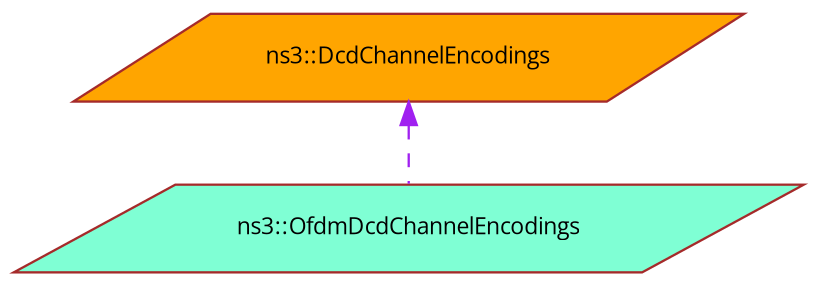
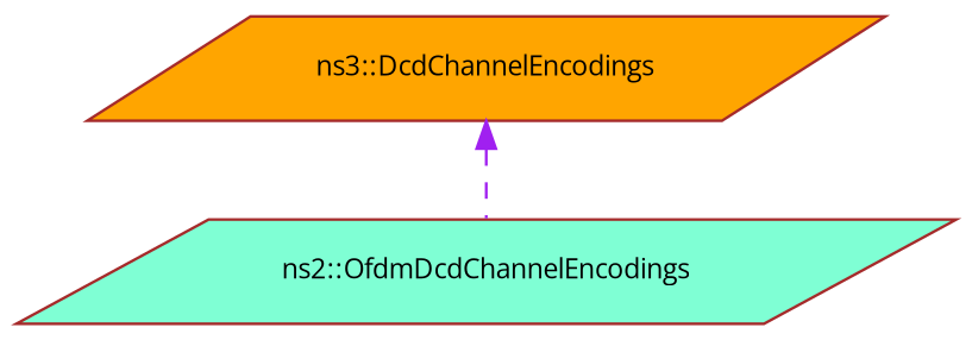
  digraph {
    fontname="Open Sans"
    node [color=brown fontname="Open Sans" fontsize=10 shape=parallelogram style=filled]
-   n1 [fillcolor=aquamarine fontcolor=black height=0.2 label="ns3::OfdmDcdChannelEncodings" width=0.4]
+   n1 [fillcolor=aquamarine fontcolor=black height=0.2 label="ns2::OfdmDcdChannelEncodings" width=0.4]
    n2 [fillcolor=orange height=0.2 label="ns3::DcdChannelEncodings" width=0.4]
    n2 -> n1 [color=purple dir=back fontname="Open Sans" fontsize=10 labelfontname=Helvetica labelfontsize=10 style=dashed]
  }
